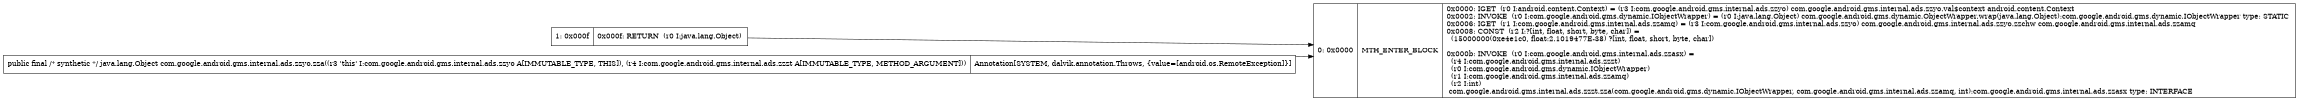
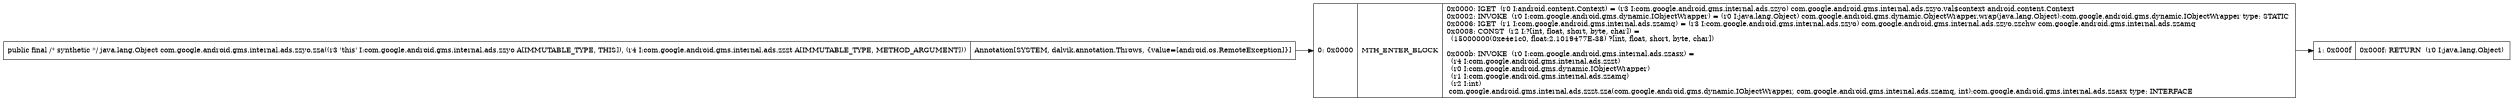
  digraph {
    rankdir=LR
    node [shape=record]
    n1 [label="{0\:\ 0x0000|MTH_ENTER_BLOCK\l|0x0000: IGET  (r0 I:android.content.Context) = (r3 I:com.google.android.gms.internal.ads.zzyo) com.google.android.gms.internal.ads.zzyo.val$context android.content.Context \l0x0002: INVOKE  (r0 I:com.google.android.gms.dynamic.IObjectWrapper) = (r0 I:java.lang.Object) com.google.android.gms.dynamic.ObjectWrapper.wrap(java.lang.Object):com.google.android.gms.dynamic.IObjectWrapper type: STATIC \l0x0006: IGET  (r1 I:com.google.android.gms.internal.ads.zzamq) = (r3 I:com.google.android.gms.internal.ads.zzyo) com.google.android.gms.internal.ads.zzyo.zzchw com.google.android.gms.internal.ads.zzamq \l0x0008: CONST  (r2 I:?[int, float, short, byte, char]) = \l  (15000000(0xe4e1c0, float:2.1019477E\-38) ?[int, float, short, byte, char])\l \l0x000b: INVOKE  (r0 I:com.google.android.gms.internal.ads.zzasx) = \l  (r4 I:com.google.android.gms.internal.ads.zzzt)\l  (r0 I:com.google.android.gms.dynamic.IObjectWrapper)\l  (r1 I:com.google.android.gms.internal.ads.zzamq)\l  (r2 I:int)\l com.google.android.gms.internal.ads.zzzt.zza(com.google.android.gms.dynamic.IObjectWrapper, com.google.android.gms.internal.ads.zzamq, int):com.google.android.gms.internal.ads.zzasx type: INTERFACE \l}"]
    n2 [label="{1\:\ 0x000f|0x000f: RETURN  (r0 I:java.lang.Object) \l}"]
    n3 [label="{public final \/* synthetic *\/ java.lang.Object com.google.android.gms.internal.ads.zzyo.zza((r3 'this' I:com.google.android.gms.internal.ads.zzyo A[IMMUTABLE_TYPE, THIS]), (r4 I:com.google.android.gms.internal.ads.zzzt A[IMMUTABLE_TYPE, METHOD_ARGUMENT]))  | Annotation[SYSTEM, dalvik.annotation.Throws, \{value=[android.os.RemoteException]\}]\l}"]
-   n2 -> n1
+   n1 -> n2
    n3 -> n1
  }
